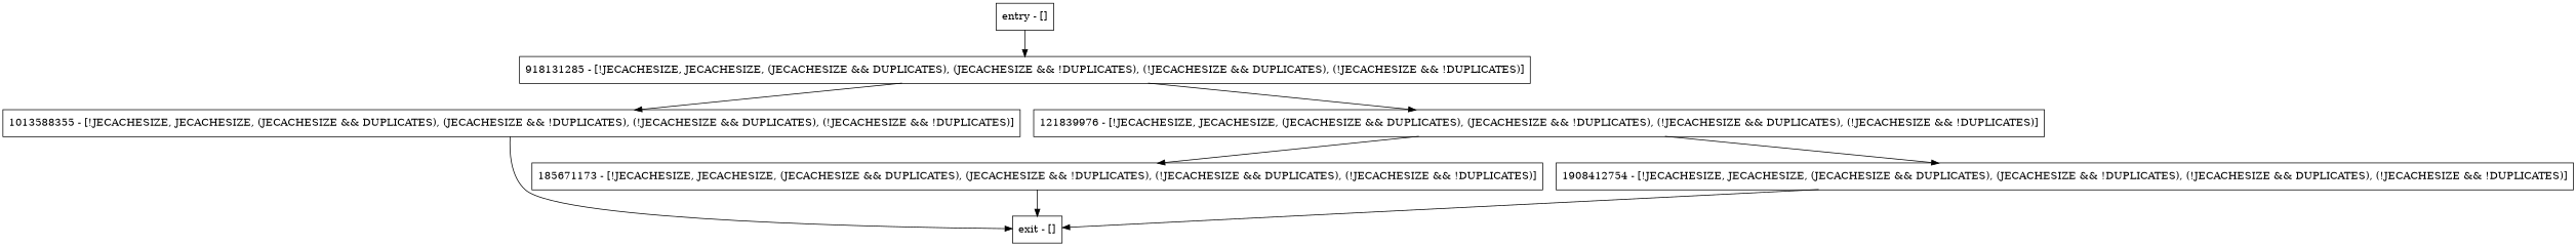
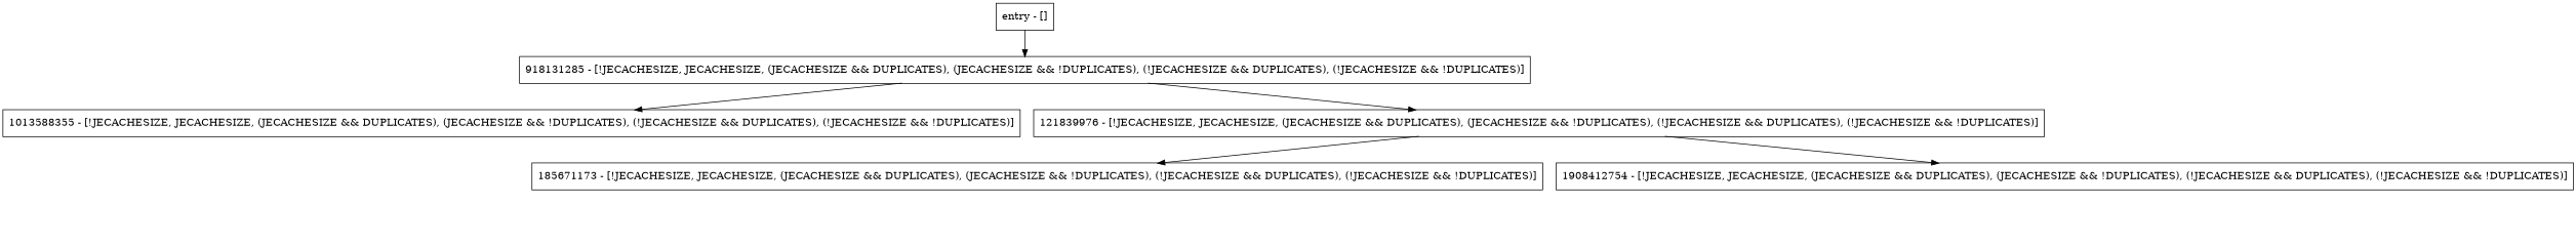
  digraph {
    node [shape=record]
    n1 [label="entry - []"]
    n2 [label="918131285 - [!JECACHESIZE, JECACHESIZE, (JECACHESIZE && DUPLICATES), (JECACHESIZE && !DUPLICATES), (!JECACHESIZE && DUPLICATES), (!JECACHESIZE && !DUPLICATES)]"]
-   n3 [label="exit - []"]
    n4 [label="185671173 - [!JECACHESIZE, JECACHESIZE, (JECACHESIZE && DUPLICATES), (JECACHESIZE && !DUPLICATES), (!JECACHESIZE && DUPLICATES), (!JECACHESIZE && !DUPLICATES)]"]
    n5 [label="1013588355 - [!JECACHESIZE, JECACHESIZE, (JECACHESIZE && DUPLICATES), (JECACHESIZE && !DUPLICATES), (!JECACHESIZE && DUPLICATES), (!JECACHESIZE && !DUPLICATES)]"]
    n6 [label="121839976 - [!JECACHESIZE, JECACHESIZE, (JECACHESIZE && DUPLICATES), (JECACHESIZE && !DUPLICATES), (!JECACHESIZE && DUPLICATES), (!JECACHESIZE && !DUPLICATES)]"]
    n7 [label="1908412754 - [!JECACHESIZE, JECACHESIZE, (JECACHESIZE && DUPLICATES), (JECACHESIZE && !DUPLICATES), (!JECACHESIZE && DUPLICATES), (!JECACHESIZE && !DUPLICATES)]"]
    n1 -> n2
    n2 -> n5
    n2 -> n6
-   n4 -> n3
-   n5 -> n3
    n6 -> n4
    n6 -> n7
-   n7 -> n3
  }
